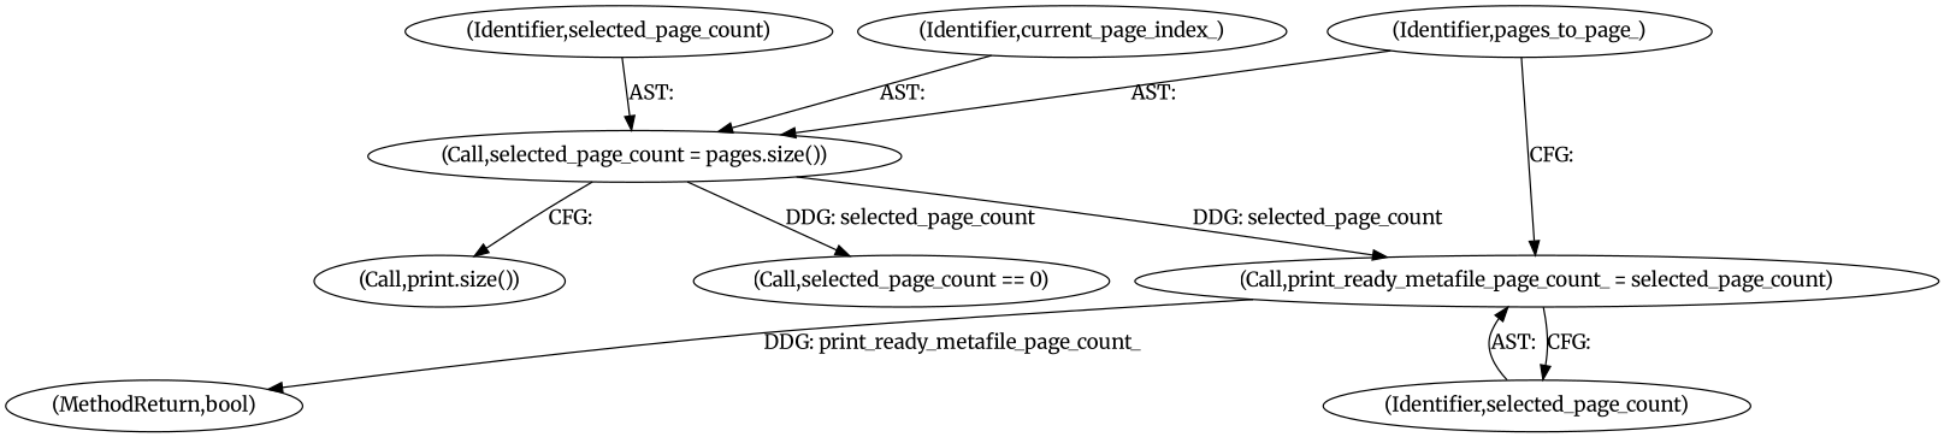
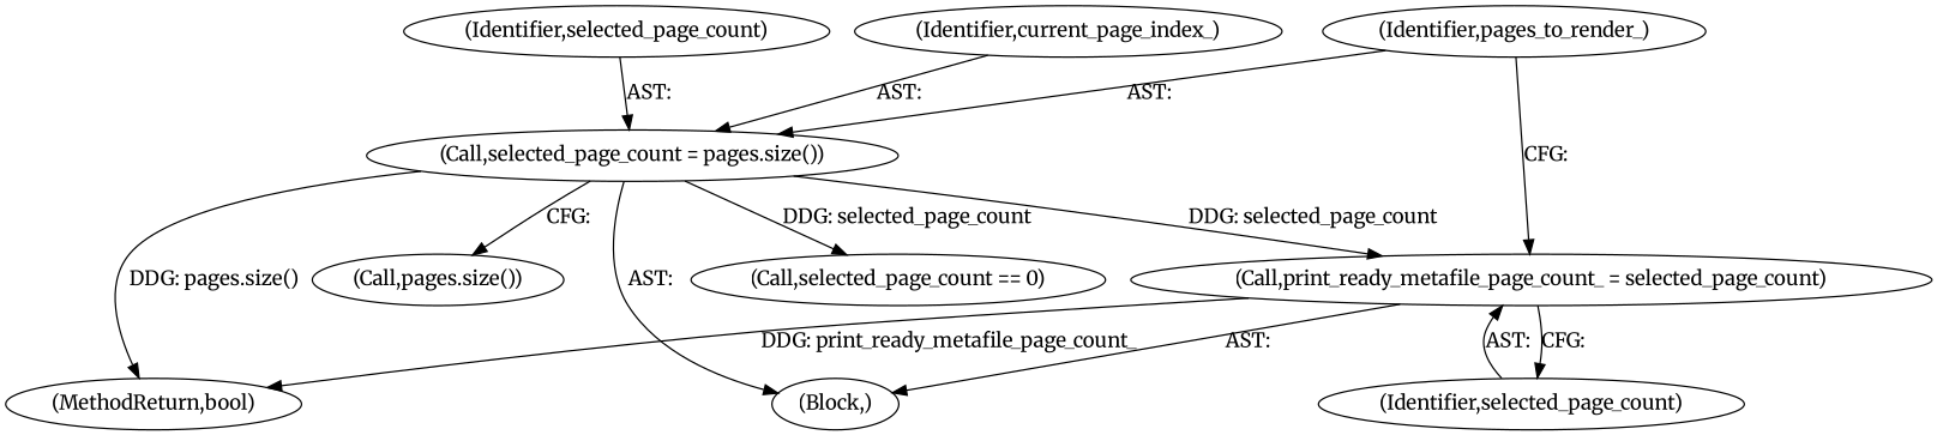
  digraph {
    fontname=Merriweather
    node [fontname=Merriweather]
    edge [fontname=Merriweather]
    n1 [label="(Call,print_ready_metafile_page_count_ = selected_page_count)"]
+   n2 [label="(Block,)"]
    n3 [label="(Identifier,selected_page_count)"]
    n4 [label="(MethodReturn,bool)"]
    n5 [label="(Call,selected_page_count = pages.size())"]
-   n6 [label="(Call,print.size())"]
+   n6 [label="(Call,pages.size())"]
    n7 [label="(Call,selected_page_count == 0)"]
    n8 [label="(Identifier,current_page_index_)"]
    n9 [label="(Identifier,selected_page_count)"]
-   n10 [label="(Identifier,pages_to_page_)"]
+   n10 [label="(Identifier,pages_to_render_)"]
+   n1 -> n2 [label="AST: "]
    n1 -> n3 [label="CFG: "]
    n1 -> n4 [label="DDG: print_ready_metafile_page_count_"]
    n3 -> n1 [label="AST: "]
    n5 -> n1 [label="DDG: selected_page_count"]
+   n5 -> n2 [label="AST: "]
+   n5 -> n4 [label="DDG: pages.size()"]
    n5 -> n6 [label="CFG: "]
    n5 -> n7 [label="DDG: selected_page_count"]
    n8 -> n5 [label="AST: "]
    n9 -> n5 [label="AST: "]
    n10 -> n1 [label="CFG: "]
    n10 -> n5 [label="AST: "]
  }
